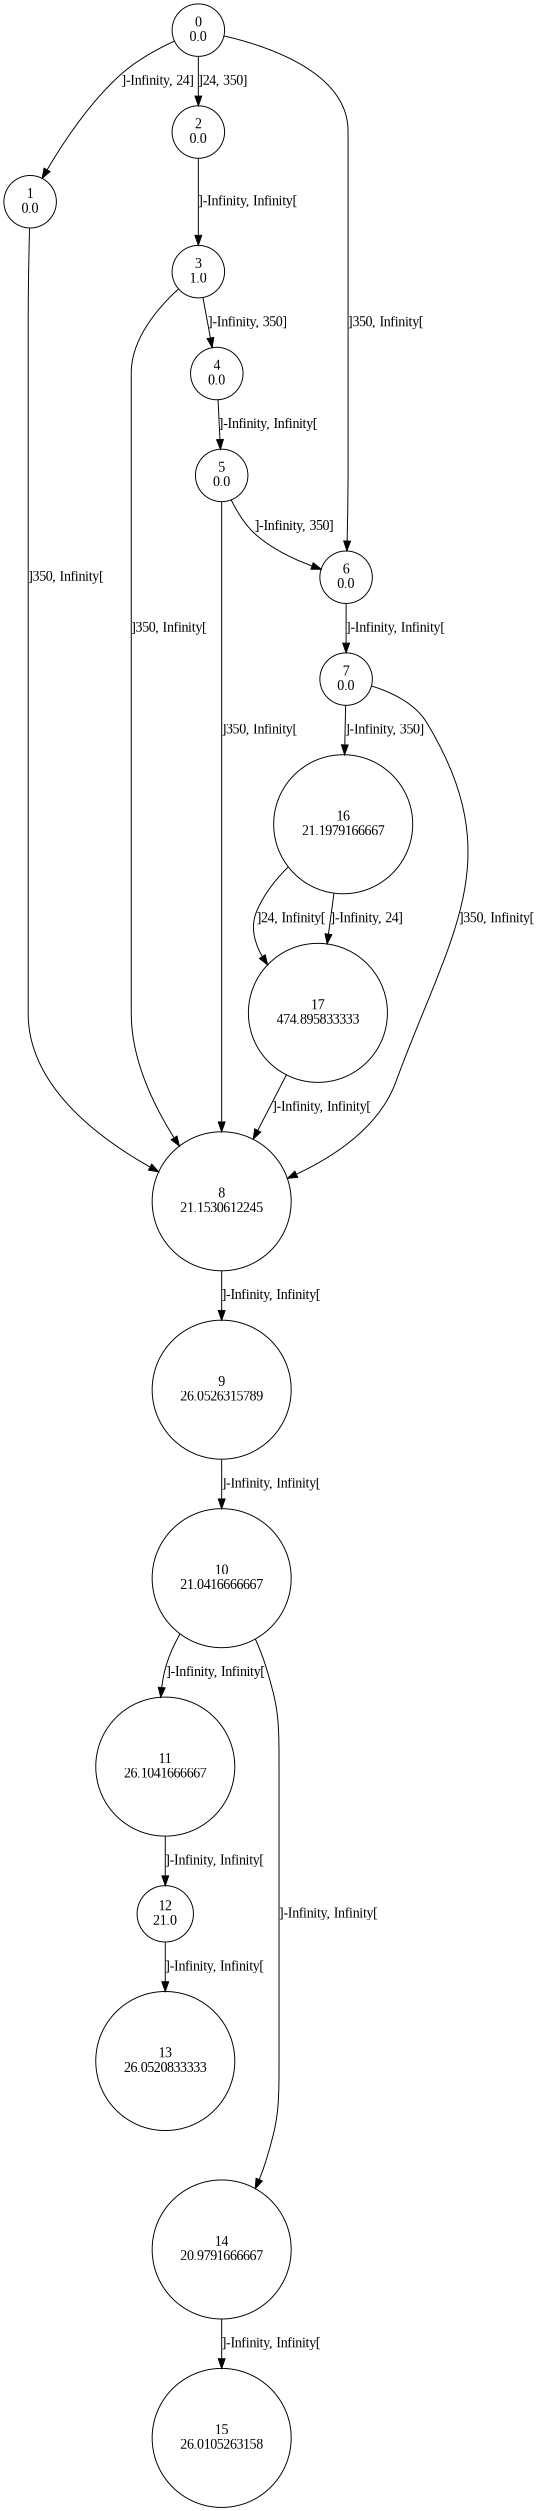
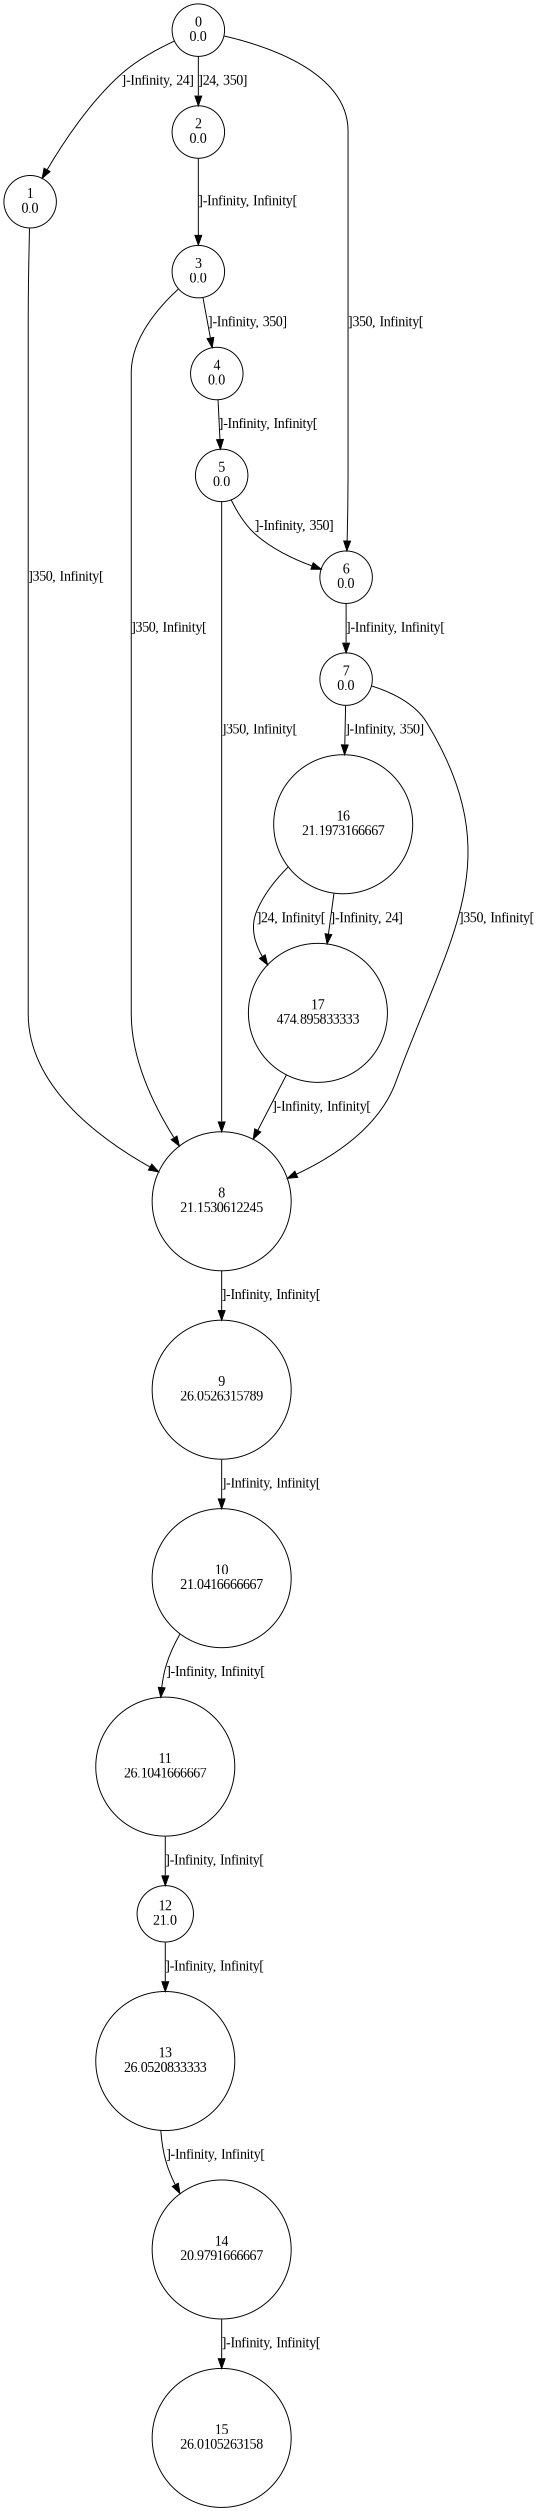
  digraph {
    fontname="Liberation Serif"
    node [fontname="Liberation Serif" shape=circle]
    edge [fontname="Liberation Serif"]
    n1 [label="0\n0.0"]
    n2 [label="1\n0.0"]
    n3 [label="2\n0.0"]
    n4 [label="6\n0.0"]
    n5 [label="8\n21.1530612245"]
-   n6 [label="3\n1.0"]
+   n6 [label="3\n0.0"]
    n7 [label="9\n26.0526315789"]
    n8 [label="4\n0.0"]
    n9 [label="10\n21.0416666667"]
    n10 [label="5\n0.0"]
    n11 [label="7\n0.0"]
-   n12 [label="16\n21.1979166667"]
+   n12 [label="16\n21.1973166667"]
    n13 [label="17\n474.895833333"]
    n14 [label="11\n26.1041666667"]
    n15 [label="12\n21.0"]
    n16 [label="13\n26.0520833333"]
    n17 [label="14\n20.9791666667"]
    n18 [label="15\n26.0105263158"]
    n1 -> n2 [label="]-Infinity, 24]"]
    n1 -> n3 [label="]24, 350]"]
    n1 -> n4 [label="]350, Infinity["]
    n2 -> n5 [label="]350, Infinity["]
    n3 -> n6 [label="]-Infinity, Infinity["]
    n4 -> n11 [label="]-Infinity, Infinity["]
    n5 -> n7 [label="]-Infinity, Infinity["]
    n6 -> n5 [label="]350, Infinity["]
    n6 -> n8 [label="]-Infinity, 350]"]
    n7 -> n9 [label="]-Infinity, Infinity["]
    n8 -> n10 [label="]-Infinity, Infinity["]
    n9 -> n14 [label="]-Infinity, Infinity["]
    n10 -> n4 [label="]-Infinity, 350]"]
    n10 -> n5 [label="]350, Infinity["]
    n11 -> n5 [label="]350, Infinity["]
    n11 -> n12 [label="]-Infinity, 350]"]
    n12 -> n13 [label="]-Infinity, 24]"]
    n12 -> n13 [label="]24, Infinity["]
    n13 -> n5 [label="]-Infinity, Infinity["]
    n14 -> n15 [label="]-Infinity, Infinity["]
    n15 -> n16 [label="]-Infinity, Infinity["]
-   n9 -> n17 [label="]-Infinity, Infinity["]
+   n16 -> n17 [label="]-Infinity, Infinity["]
    n17 -> n18 [label="]-Infinity, Infinity["]
  }
